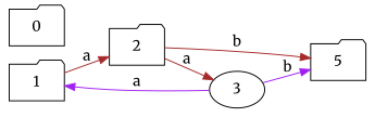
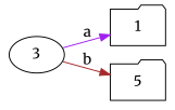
  strict digraph {
    fontname=Merriweather
    rankdir=LR
    node [fontname=Merriweather shape=folder]
    edge [color=brown fontname=Merriweather]
    1
-   2
    3 [shape=ellipse]
    n4 [label=5]
-   0
-   1 -> 2 [label=a]
-   2 -> 3 [label=a]
-   2 -> n4 [label=b]
    3 -> 1 [color=purple label=a]
-   3 -> n4 [color=purple label=b]
+   3 -> n4 [label=b]
  }
